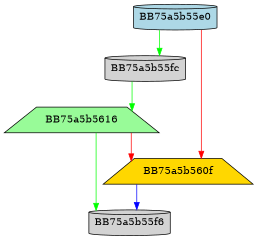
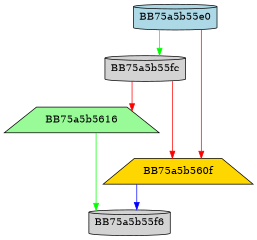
  digraph {
    splines=ortho
    node [fillcolor=lightgrey shape=cylinder style=filled]
    edge [color=green]
    BB75a5b55e0 [fillcolor=lightblue]
    BB75a5b55fc
    BB75a5b560f [fillcolor=gold shape=trapezium]
    BB75a5b5616 [fillcolor=palegreen shape=trapezium]
    BB75a5b55f6
    BB75a5b55e0 -> BB75a5b55fc
    BB75a5b55e0 -> BB75a5b560f [color=red]
-   BB75a5b5616 -> BB75a5b560f [color=red]
-   BB75a5b55fc -> BB75a5b5616
+   BB75a5b55fc -> BB75a5b560f [color=red]
+   BB75a5b55fc -> BB75a5b5616 [color=red]
    BB75a5b560f -> BB75a5b55f6 [color=blue]
    BB75a5b5616 -> BB75a5b55f6
  }
